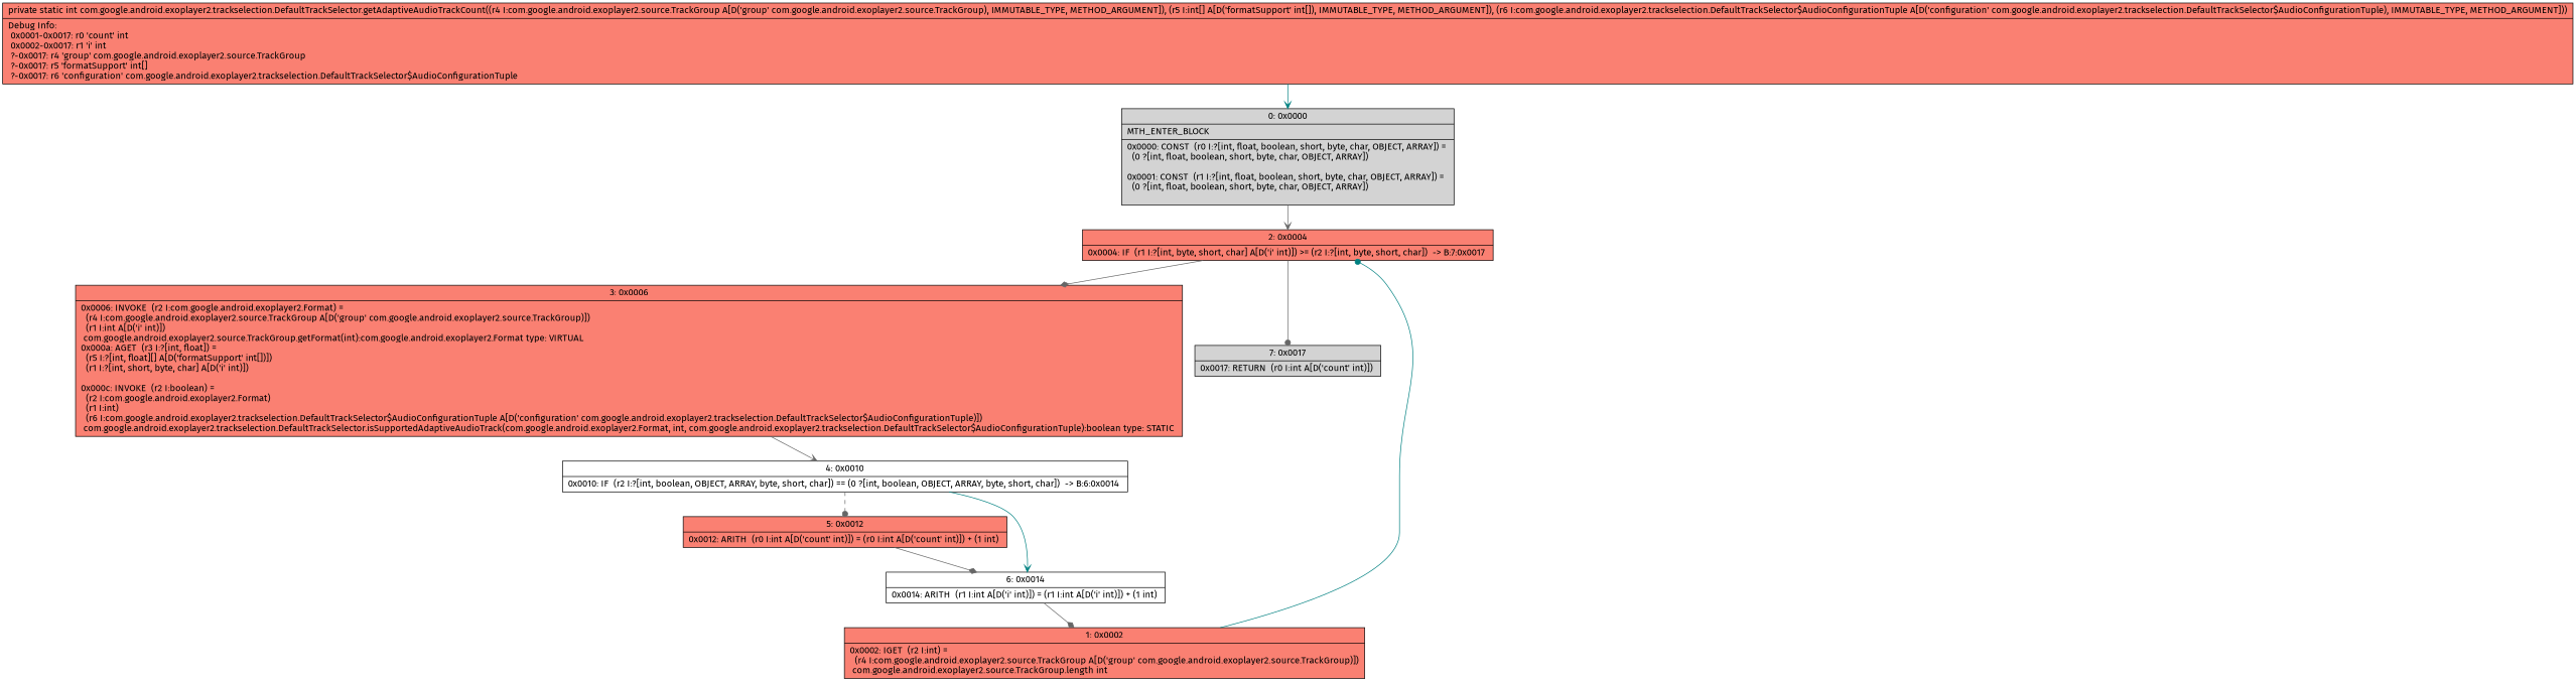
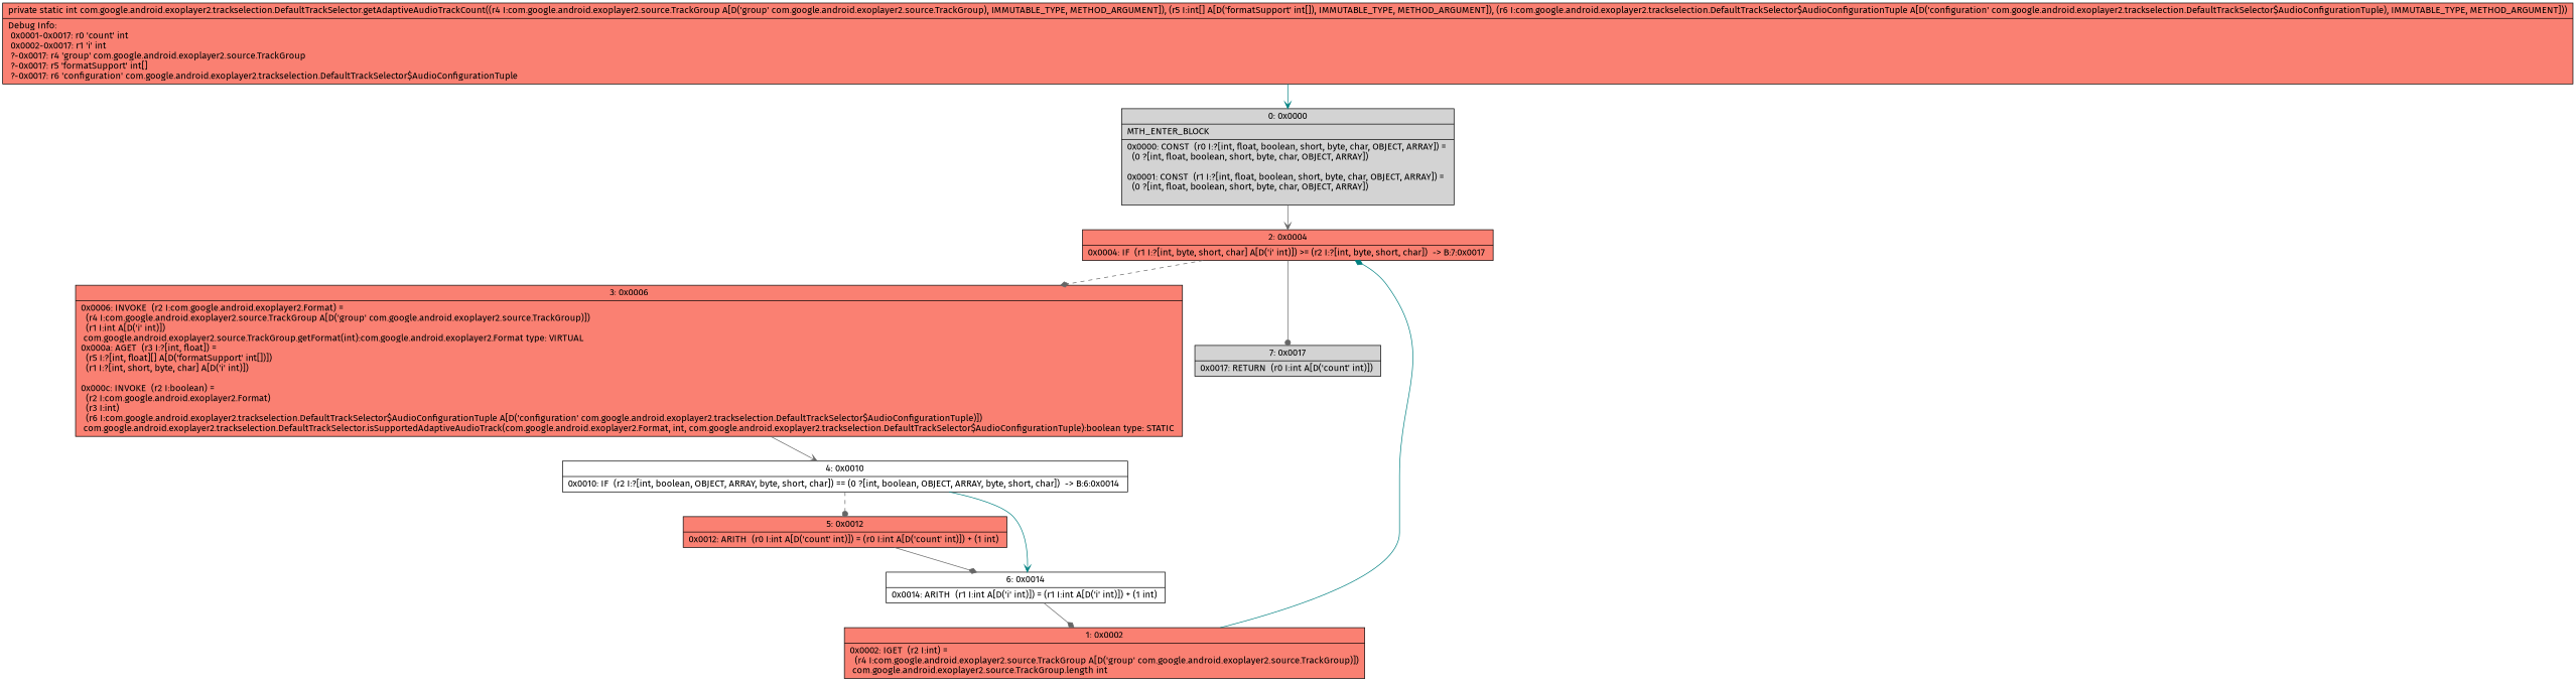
  digraph {
    fontname="Fira Sans"
    node [fillcolor=salmon fontname="Fira Sans" shape=record style=filled]
    edge [arrowhead=vee color=gray40 fontname="Fira Sans"]
    n1 [fillcolor=lightgrey label="{0\:\ 0x0000|MTH_ENTER_BLOCK\l|0x0000: CONST  (r0 I:?[int, float, boolean, short, byte, char, OBJECT, ARRAY]) = \l  (0 ?[int, float, boolean, short, byte, char, OBJECT, ARRAY])\l \l0x0001: CONST  (r1 I:?[int, float, boolean, short, byte, char, OBJECT, ARRAY]) = \l  (0 ?[int, float, boolean, short, byte, char, OBJECT, ARRAY])\l \l}"]
    n2 [label="{2\:\ 0x0004|0x0004: IF  (r1 I:?[int, byte, short, char] A[D('i' int)]) \>= (r2 I:?[int, byte, short, char])  \-\> B:7:0x0017 \l}"]
    n3 [label="{1\:\ 0x0002|0x0002: IGET  (r2 I:int) = \l  (r4 I:com.google.android.exoplayer2.source.TrackGroup A[D('group' com.google.android.exoplayer2.source.TrackGroup)])\l com.google.android.exoplayer2.source.TrackGroup.length int \l}"]
-   n4 [label="{3\:\ 0x0006|0x0006: INVOKE  (r2 I:com.google.android.exoplayer2.Format) = \l  (r4 I:com.google.android.exoplayer2.source.TrackGroup A[D('group' com.google.android.exoplayer2.source.TrackGroup)])\l  (r1 I:int A[D('i' int)])\l com.google.android.exoplayer2.source.TrackGroup.getFormat(int):com.google.android.exoplayer2.Format type: VIRTUAL \l0x000a: AGET  (r3 I:?[int, float]) = \l  (r5 I:?[int, float][] A[D('formatSupport' int[])])\l  (r1 I:?[int, short, byte, char] A[D('i' int)])\l \l0x000c: INVOKE  (r2 I:boolean) = \l  (r2 I:com.google.android.exoplayer2.Format)\l  (r1 I:int)\l  (r6 I:com.google.android.exoplayer2.trackselection.DefaultTrackSelector$AudioConfigurationTuple A[D('configuration' com.google.android.exoplayer2.trackselection.DefaultTrackSelector$AudioConfigurationTuple)])\l com.google.android.exoplayer2.trackselection.DefaultTrackSelector.isSupportedAdaptiveAudioTrack(com.google.android.exoplayer2.Format, int, com.google.android.exoplayer2.trackselection.DefaultTrackSelector$AudioConfigurationTuple):boolean type: STATIC \l}"]
+   n4 [label="{3\:\ 0x0006|0x0006: INVOKE  (r2 I:com.google.android.exoplayer2.Format) = \l  (r4 I:com.google.android.exoplayer2.source.TrackGroup A[D('group' com.google.android.exoplayer2.source.TrackGroup)])\l  (r1 I:int A[D('i' int)])\l com.google.android.exoplayer2.source.TrackGroup.getFormat(int):com.google.android.exoplayer2.Format type: VIRTUAL \l0x000a: AGET  (r3 I:?[int, float]) = \l  (r5 I:?[int, float][] A[D('formatSupport' int[])])\l  (r1 I:?[int, short, byte, char] A[D('i' int)])\l \l0x000c: INVOKE  (r2 I:boolean) = \l  (r2 I:com.google.android.exoplayer2.Format)\l  (r3 I:int)\l  (r6 I:com.google.android.exoplayer2.trackselection.DefaultTrackSelector$AudioConfigurationTuple A[D('configuration' com.google.android.exoplayer2.trackselection.DefaultTrackSelector$AudioConfigurationTuple)])\l com.google.android.exoplayer2.trackselection.DefaultTrackSelector.isSupportedAdaptiveAudioTrack(com.google.android.exoplayer2.Format, int, com.google.android.exoplayer2.trackselection.DefaultTrackSelector$AudioConfigurationTuple):boolean type: STATIC \l}"]
    n5 [fillcolor=lightgrey label="{7\:\ 0x0017|0x0017: RETURN  (r0 I:int A[D('count' int)]) \l}"]
    n6 [fillcolor=white label="{4\:\ 0x0010|0x0010: IF  (r2 I:?[int, boolean, OBJECT, ARRAY, byte, short, char]) == (0 ?[int, boolean, OBJECT, ARRAY, byte, short, char])  \-\> B:6:0x0014 \l}"]
    n7 [label="{5\:\ 0x0012|0x0012: ARITH  (r0 I:int A[D('count' int)]) = (r0 I:int A[D('count' int)]) + (1 int) \l}"]
    n8 [fillcolor=white label="{6\:\ 0x0014|0x0014: ARITH  (r1 I:int A[D('i' int)]) = (r1 I:int A[D('i' int)]) + (1 int) \l}"]
    n9 [label="{private static int com.google.android.exoplayer2.trackselection.DefaultTrackSelector.getAdaptiveAudioTrackCount((r4 I:com.google.android.exoplayer2.source.TrackGroup A[D('group' com.google.android.exoplayer2.source.TrackGroup), IMMUTABLE_TYPE, METHOD_ARGUMENT]), (r5 I:int[] A[D('formatSupport' int[]), IMMUTABLE_TYPE, METHOD_ARGUMENT]), (r6 I:com.google.android.exoplayer2.trackselection.DefaultTrackSelector$AudioConfigurationTuple A[D('configuration' com.google.android.exoplayer2.trackselection.DefaultTrackSelector$AudioConfigurationTuple), IMMUTABLE_TYPE, METHOD_ARGUMENT]))  | Debug Info:\l  0x0001\-0x0017: r0 'count' int\l  0x0002\-0x0017: r1 'i' int\l  ?\-0x0017: r4 'group' com.google.android.exoplayer2.source.TrackGroup\l  ?\-0x0017: r5 'formatSupport' int[]\l  ?\-0x0017: r6 'configuration' com.google.android.exoplayer2.trackselection.DefaultTrackSelector$AudioConfigurationTuple\l}"]
    n1 -> n2
-   n2 -> n4 [arrowhead=diamond style=solid]
+   n2 -> n4 [arrowhead=diamond style=dashed]
    n2 -> n5 [arrowhead=dot]
-   n3 -> n2 [arrowhead=dot color=teal]
+   n3 -> n2 [arrowhead=diamond color=teal]
    n4 -> n6
    n6 -> n7 [arrowhead=dot style=dashed]
    n6 -> n8 [color=teal]
    n7 -> n8 [arrowhead=diamond]
    n8 -> n3 [arrowhead=diamond]
    n9 -> n1 [color=teal]
  }
